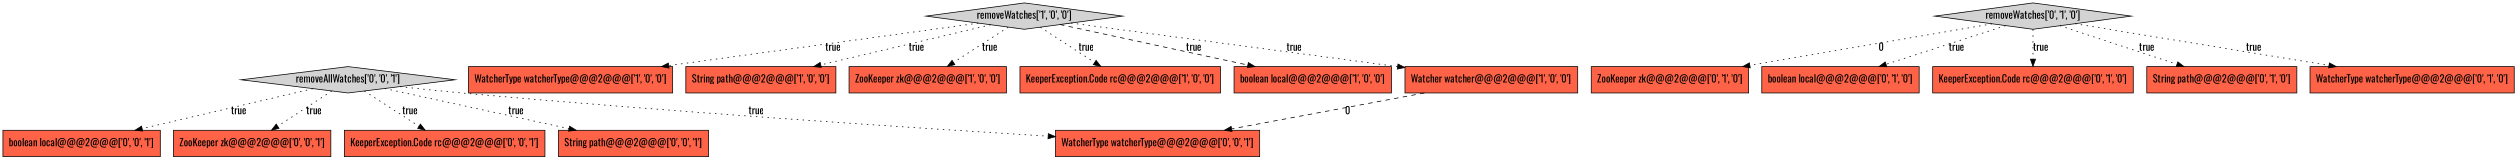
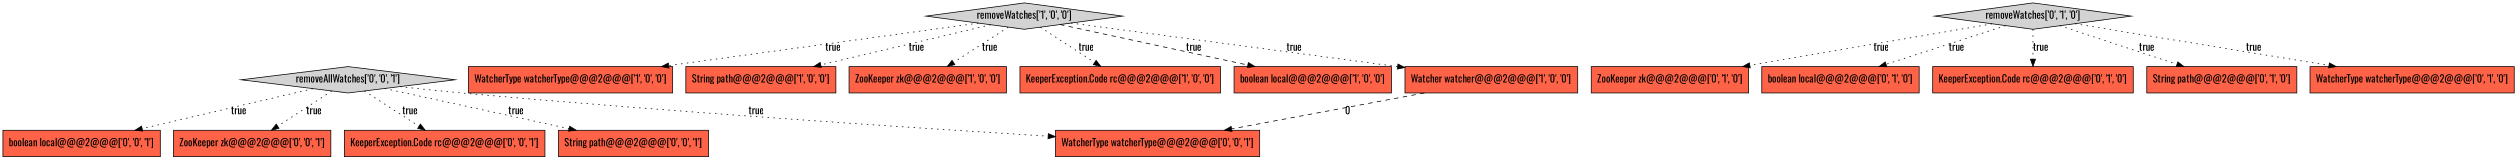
  digraph {
    fontname=Oswald
    node [fillcolor=tomato fontname=Oswald shape=box style=filled]
    edge [fontname=Oswald style=dotted]
    n1 [fillcolor=lightgray label="removeAllWatches['0', '0', '1']" shape=diamond]
    n2 [label="String path@@@2@@@['0', '0', '1']"]
    n3 [label="boolean local@@@2@@@['0', '0', '1']"]
    n4 [label="WatcherType watcherType@@@2@@@['0', '0', '1']"]
    n5 [label="ZooKeeper zk@@@2@@@['0', '0', '1']"]
    n6 [label="KeeperException.Code rc@@@2@@@['0', '0', '1']"]
    n7 [label="WatcherType watcherType@@@2@@@['1', '0', '0']"]
    n8 [label="String path@@@2@@@['1', '0', '0']"]
    n9 [label="ZooKeeper zk@@@2@@@['0', '1', '0']"]
    n10 [label="boolean local@@@2@@@['0', '1', '0']"]
    n11 [fillcolor=lightgray label="removeWatches['0', '1', '0']" shape=diamond]
    n12 [label="KeeperException.Code rc@@@2@@@['0', '1', '0']"]
    n13 [label="String path@@@2@@@['0', '1', '0']"]
    n14 [label="WatcherType watcherType@@@2@@@['0', '1', '0']"]
    n15 [label="ZooKeeper zk@@@2@@@['1', '0', '0']"]
    n16 [label="KeeperException.Code rc@@@2@@@['1', '0', '0']"]
    n17 [label="boolean local@@@2@@@['1', '0', '0']"]
    n18 [fillcolor=lightgray label="removeWatches['1', '0', '0']" shape=diamond]
    n19 [label="Watcher watcher@@@2@@@['1', '0', '0']"]
    n1 -> n2 [label=true]
    n1 -> n3 [label=true]
    n1 -> n4 [label=true]
    n1 -> n5 [label=true]
    n1 -> n6 [label=true]
-   n11 -> n9 [label=0]
+   n11 -> n9 [label=true]
    n11 -> n10 [label=true]
    n11 -> n12 [label=true]
    n11 -> n13 [label=true]
    n11 -> n14 [label=true]
    n18 -> n7 [label=true]
    n18 -> n8 [label=true]
    n18 -> n15 [label=true]
    n18 -> n16 [label=true]
    n18 -> n17 [label=true style=dashed]
    n18 -> n19 [label=true]
    n19 -> n4 [label=0 style=dashed]
  }
